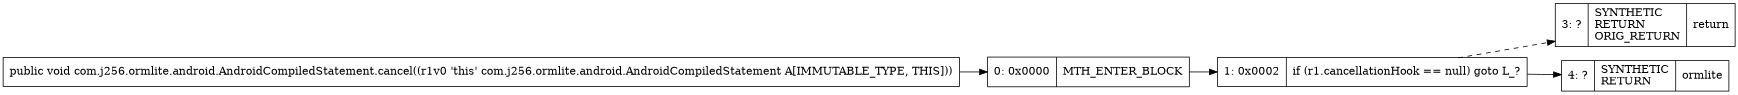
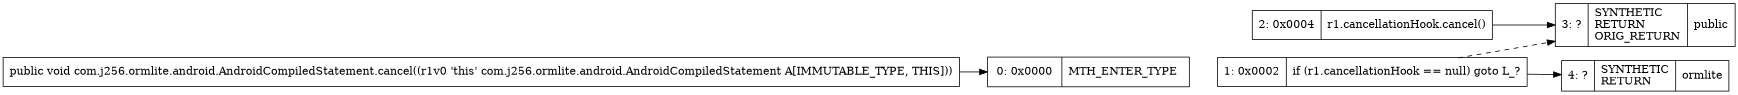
  digraph {
    rankdir=LR
    node [shape=record]
-   n1 [label="{0\:\ 0x0000|MTH_ENTER_BLOCK\l}"]
+   n1 [label="{0\:\ 0x0000|MTH_ENTER_TYPE\l}"]
    n2 [label="{1\:\ 0x0002|if (r1.cancellationHook == null) goto L_?\l}"]
    n3 [label="{4\:\ ?|SYNTHETIC\lRETURN\l|ormlite\l}"]
-   n4 [label="{3\:\ ?|SYNTHETIC\lRETURN\lORIG_RETURN\l|return\l}"]
+   n4 [label="{3\:\ ?|SYNTHETIC\lRETURN\lORIG_RETURN\l|public\l}"]
+   n5 [label="{2\:\ 0x0004|r1.cancellationHook.cancel()\l}"]
    n6 [label="{public void com.j256.ormlite.android.AndroidCompiledStatement.cancel((r1v0 'this' com.j256.ormlite.android.AndroidCompiledStatement A[IMMUTABLE_TYPE, THIS])) }"]
-   n1 -> n2
    n2 -> n3
    n2 -> n4 [style=dashed]
+   n5 -> n4
    n6 -> n1
  }
